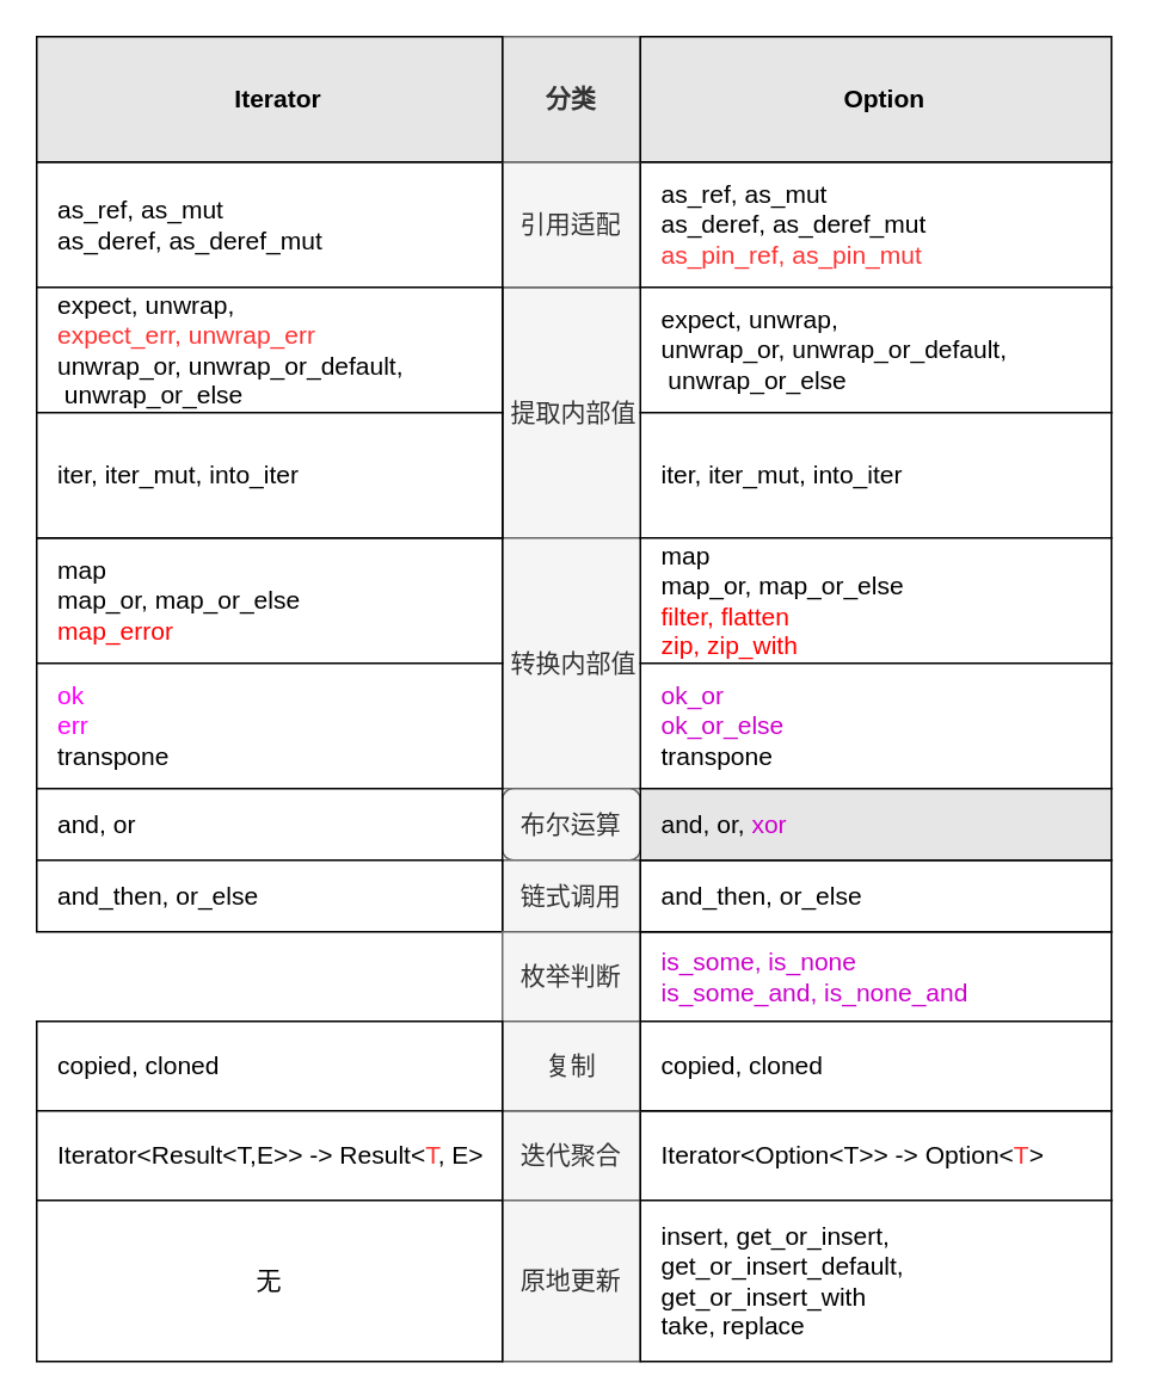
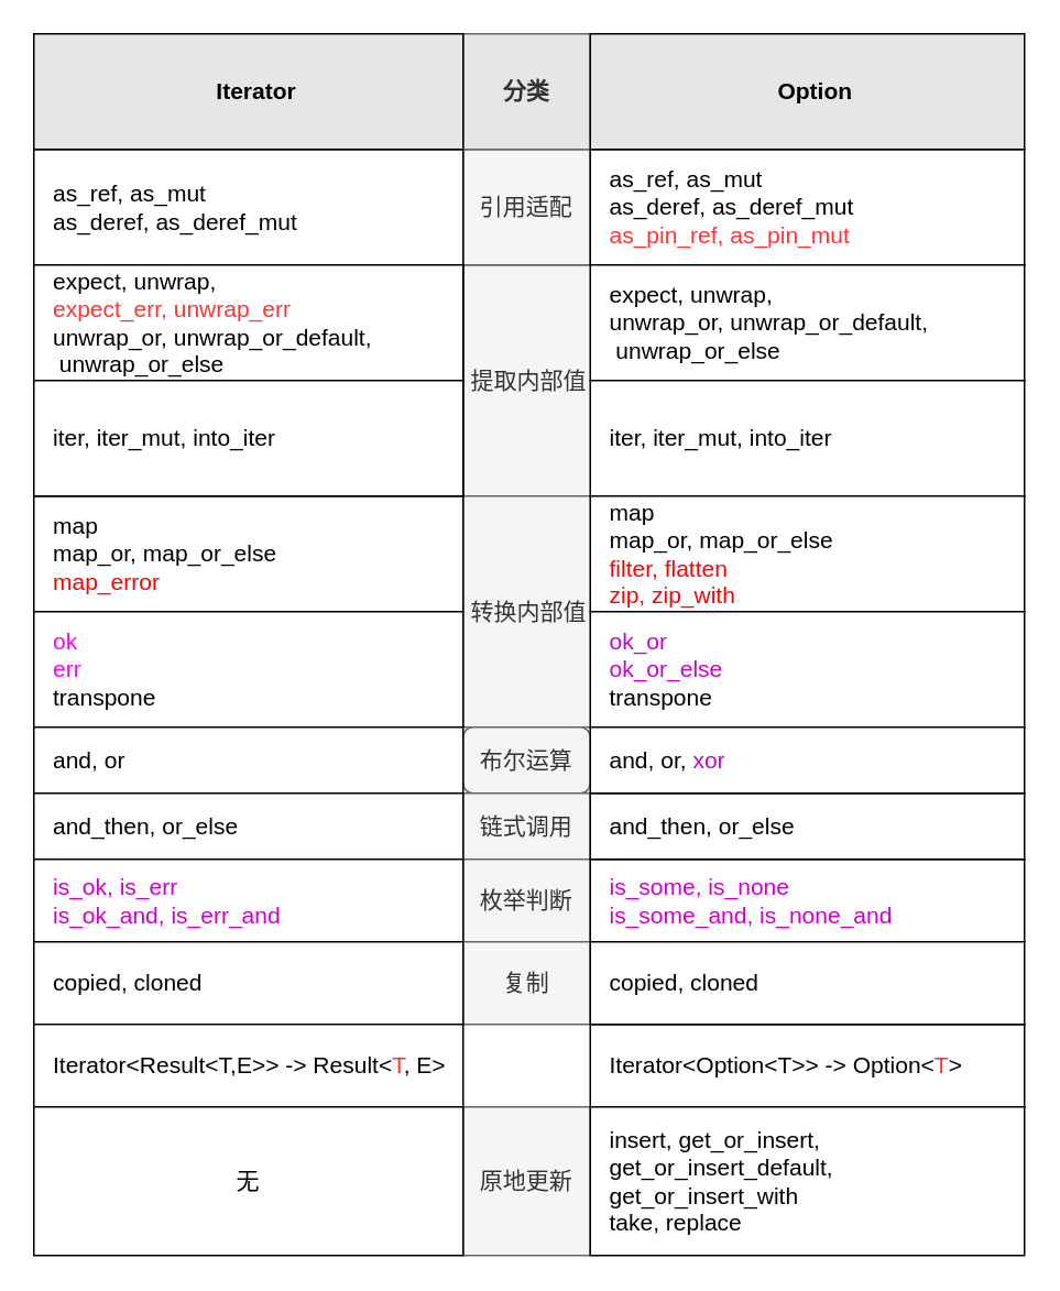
  <mxCell id="0" />
  <mxCell id="1" parent="0" />
  <mxCell id="2" value="提取内部值" style="rounded=0;whiteSpace=wrap;html=1;fontSize=14;fillColor=#f5f5f5;strokeColor=#666666;fontColor=#333333;" parent="1" vertex="1"><mxGeometry x="280" y="160" width="80" height="140" as="geometry" /></mxCell>
  <mxCell id="3" value="引用适配" style="rounded=0;whiteSpace=wrap;html=1;fontSize=14;fillColor=#f5f5f5;strokeColor=#666666;fontColor=#333333;" parent="1" vertex="1"><mxGeometry x="280" y="90" width="77" height="70" as="geometry" /></mxCell>
  <mxCell id="4" value="转换内部值" style="rounded=0;whiteSpace=wrap;html=1;fontSize=14;fillColor=#f5f5f5;strokeColor=#666666;fontColor=#333333;" parent="1" vertex="1"><mxGeometry x="280" y="300" width="80" height="140" as="geometry" /></mxCell>
  <mxCell id="5" value="布尔运算" style="whiteSpace=wrap;html=1;fontSize=14;fillColor=#f5f5f5;strokeColor=#666666;fontColor=#333333;rounded=1;" parent="1" vertex="1"><mxGeometry x="280" y="440" width="77" height="40" as="geometry" /></mxCell>
  <mxCell id="6" value="链式调用" style="rounded=0;whiteSpace=wrap;html=1;fontSize=14;fillColor=#f5f5f5;strokeColor=#666666;fontColor=#333333;" parent="1" vertex="1"><mxGeometry x="280" y="480" width="77" height="40" as="geometry" /></mxCell>
- <mxCell id="7" value="迭代聚合" style="rounded=0;whiteSpace=wrap;html=1;fontSize=14;fillColor=#f5f5f5;strokeColor=#666666;fontColor=#333333;" parent="1" vertex="1"><mxGeometry x="280" y="620" width="77" height="50" as="geometry" /></mxCell>
  <mxCell id="8" value="expect, unwrap,&lt;br style=&quot;font-size: 14px;&quot;&gt;&lt;font color=&quot;#ff3333&quot; style=&quot;font-size: 14px;&quot;&gt;expect_err, unwrap_err&lt;br style=&quot;font-size: 14px;&quot;&gt;&lt;/font&gt;unwrap_or, unwrap_or_default,&lt;br style=&quot;font-size: 14px;&quot;&gt;&amp;nbsp;unwrap_or_else" style="whiteSpace=wrap;html=1;rounded=0;align=left;spacingLeft=10;fontSize=14;" parent="1" vertex="1"><mxGeometry x="20" y="160" width="260" height="70" as="geometry" /></mxCell>
  <mxCell id="9" value="iter, iter_mut, into_iter" style="whiteSpace=wrap;html=1;rounded=0;align=left;spacingTop=0;spacingLeft=10;fontSize=14;" parent="1" vertex="1"><mxGeometry x="20" y="230" width="260" height="70" as="geometry" /></mxCell>
  <mxCell id="10" value="map&lt;br style=&quot;font-size: 14px;&quot;&gt;map_or, map_or_else&lt;br style=&quot;font-size: 14px;&quot;&gt;&lt;font color=&quot;#ff0000&quot; style=&quot;font-size: 14px;&quot;&gt;map_error&lt;/font&gt;" style="whiteSpace=wrap;html=1;fontSize=14;rounded=0;align=left;spacingLeft=10;" parent="1" vertex="1"><mxGeometry x="20" y="300" width="260" height="70" as="geometry" /></mxCell>
  <mxCell id="11" value="&lt;font color=&quot;#ff00ff&quot; style=&quot;font-size: 14px;&quot;&gt;ok&lt;br style=&quot;font-size: 14px;&quot;&gt;err&lt;/font&gt;&lt;br style=&quot;font-size: 14px;&quot;&gt;transpone" style="whiteSpace=wrap;html=1;fontSize=14;rounded=0;align=left;spacingLeft=10;" parent="1" vertex="1"><mxGeometry x="20" y="370" width="260" height="70" as="geometry" /></mxCell>
  <mxCell id="12" value="and, or" style="whiteSpace=wrap;html=1;fontSize=14;rounded=0;align=left;spacingLeft=10;" parent="1" vertex="1"><mxGeometry x="20" y="440" width="260" height="40" as="geometry" /></mxCell>
  <mxCell id="13" value="and_then, or_else" style="whiteSpace=wrap;html=1;fontSize=14;rounded=0;align=left;spacingLeft=10;" parent="1" vertex="1"><mxGeometry x="20" y="480" width="260" height="40" as="geometry" /></mxCell>
  <mxCell id="14" value="as_ref, as_mut&lt;br style=&quot;font-size: 14px;&quot;&gt;as_deref, as_deref_mut" style="whiteSpace=wrap;html=1;fontSize=14;rounded=0;align=left;spacingLeft=10;" parent="1" vertex="1"><mxGeometry x="20" y="90" width="260" height="70" as="geometry" /></mxCell>
  <mxCell id="15" value="枚举判断" style="rounded=0;whiteSpace=wrap;html=1;fontSize=14;fillColor=#f5f5f5;strokeColor=#666666;fontColor=#333333;" parent="1" vertex="1"><mxGeometry x="280" y="520" width="77" height="50" as="geometry" /></mxCell>
+ <mxCell id="16" value="&lt;font color=&quot;#cc00cc&quot; style=&quot;font-size: 14px;&quot;&gt;is_ok, is_err&lt;br style=&quot;font-size: 14px;&quot;&gt;is_ok_and, is_err_and&lt;/font&gt;" style="whiteSpace=wrap;html=1;fontSize=14;rounded=0;align=left;spacingLeft=10;" parent="1" vertex="1"><mxGeometry x="20" y="520" width="260" height="50" as="geometry" /></mxCell>
  <mxCell id="17" value="as_ref, as_mut&lt;br style=&quot;font-size: 14px;&quot;&gt;as_deref, as_deref_mut&lt;br style=&quot;font-size: 14px;&quot;&gt;&lt;font color=&quot;#ff3333&quot; style=&quot;font-size: 14px;&quot;&gt;as_pin_ref, as_pin_mut&lt;/font&gt;" style="whiteSpace=wrap;html=1;fontSize=14;rounded=0;align=left;spacingLeft=10;" vertex="1" parent="1"><mxGeometry x="357" y="90" width="263" height="70" as="geometry" /></mxCell>
  <mxCell id="18" value="expect, unwrap,&lt;br style=&quot;font-size: 14px;&quot;&gt;unwrap_or, unwrap_or_default,&lt;br style=&quot;font-size: 14px;&quot;&gt;&amp;nbsp;unwrap_or_else" style="whiteSpace=wrap;html=1;rounded=0;align=left;spacingLeft=10;fontSize=14;" vertex="1" parent="1"><mxGeometry x="357" y="160" width="263" height="70" as="geometry" /></mxCell>
  <mxCell id="19" value="iter, iter_mut, into_iter" style="whiteSpace=wrap;html=1;rounded=0;align=left;spacingTop=0;spacingLeft=10;fontSize=14;" vertex="1" parent="1"><mxGeometry x="357" y="230" width="263" height="70" as="geometry" /></mxCell>
  <mxCell id="20" value="map&lt;br style=&quot;font-size: 14px;&quot;&gt;map_or, map_or_else&lt;br style=&quot;font-size: 14px;&quot;&gt;&lt;font color=&quot;#ff0000&quot; style=&quot;font-size: 14px;&quot;&gt;filter, flatten&lt;br style=&quot;font-size: 14px;&quot;&gt;zip, zip_with&lt;br style=&quot;font-size: 14px;&quot;&gt;&lt;/font&gt;" style="whiteSpace=wrap;html=1;fontSize=14;rounded=0;align=left;spacingLeft=10;" vertex="1" parent="1"><mxGeometry x="357" y="300" width="263" height="70" as="geometry" /></mxCell>
  <mxCell id="21" value="&lt;font color=&quot;#cc00cc&quot; style=&quot;font-size: 14px;&quot;&gt;ok_or&lt;br style=&quot;font-size: 14px;&quot;&gt;ok_or_else&lt;/font&gt;&lt;br style=&quot;font-size: 14px;&quot;&gt;transpone" style="whiteSpace=wrap;html=1;fontSize=14;rounded=0;align=left;spacingLeft=10;" vertex="1" parent="1"><mxGeometry x="357" y="370" width="263" height="70" as="geometry" /></mxCell>
  <mxCell id="22" value="Iterator&amp;lt;Option&amp;lt;T&amp;gt;&amp;gt; -&amp;gt; Option&amp;lt;&lt;font color=&quot;#ff3333&quot; style=&quot;font-size: 14px;&quot;&gt;T&lt;/font&gt;&amp;gt;" style="whiteSpace=wrap;html=1;fontSize=14;rounded=0;align=left;spacingLeft=10;" vertex="1" parent="1"><mxGeometry x="357" y="620" width="263" height="50" as="geometry" /></mxCell>
  <mxCell id="23" value="&lt;font color=&quot;#cc00cc&quot; style=&quot;font-size: 14px;&quot;&gt;is_some, is_none&lt;br style=&quot;font-size: 14px;&quot;&gt;is_some_and, is_none_and&lt;/font&gt;" style="whiteSpace=wrap;html=1;fontSize=14;rounded=0;align=left;spacingLeft=10;" vertex="1" parent="1"><mxGeometry x="357" y="520" width="263" height="50" as="geometry" /></mxCell>
  <mxCell id="24" value="分类" style="rounded=0;whiteSpace=wrap;html=1;fontSize=14;fillColor=#E6E6E6;strokeColor=#666666;fontColor=#333333;align=center;fontStyle=1" vertex="1" parent="1"><mxGeometry x="280" y="20" width="77" height="70" as="geometry" /></mxCell>
  <mxCell id="25" value="Iterator" style="whiteSpace=wrap;html=1;fontSize=14;rounded=0;align=center;spacingLeft=10;fillColor=#E6E6E6;fontStyle=1" vertex="1" parent="1"><mxGeometry x="20" y="20" width="260" height="70" as="geometry" /></mxCell>
  <mxCell id="26" value="Option" style="whiteSpace=wrap;html=1;fontSize=14;rounded=0;align=center;spacingLeft=10;fillColor=#E6E6E6;fontStyle=1" vertex="1" parent="1"><mxGeometry x="357" y="20" width="263" height="70" as="geometry" /></mxCell>
  <mxCell id="27" value="and_then, or_else" style="whiteSpace=wrap;html=1;fontSize=14;rounded=0;align=left;spacingLeft=10;" vertex="1" parent="1"><mxGeometry x="357" y="480" width="263" height="40" as="geometry" /></mxCell>
  <mxCell id="28" value="expect, unwrap,&lt;br style=&quot;font-size: 14px;&quot;&gt;&lt;font color=&quot;#ff3333&quot; style=&quot;font-size: 14px;&quot;&gt;expect_err, unwrap_err&lt;br style=&quot;font-size: 14px;&quot;&gt;&lt;/font&gt;unwrap_or, unwrap_or_default,&lt;br style=&quot;font-size: 14px;&quot;&gt;&amp;nbsp;unwrap_or_else" style="whiteSpace=wrap;html=1;rounded=0;align=left;spacingLeft=10;fontSize=14;" vertex="1" parent="1"><mxGeometry x="20" y="160" width="260" height="70" as="geometry" /></mxCell>
  <mxCell id="29" value="iter, iter_mut, into_iter" style="whiteSpace=wrap;html=1;rounded=0;align=left;spacingTop=0;spacingLeft=10;fontSize=14;" vertex="1" parent="1"><mxGeometry x="20" y="230" width="260" height="70" as="geometry" /></mxCell>
- <mxCell id="30" value="and, or,&lt;font color=&quot;#cc00cc&quot; style=&quot;font-size: 14px;&quot;&gt; xor&lt;/font&gt;" style="whiteSpace=wrap;html=1;fontSize=14;rounded=0;align=left;spacingLeft=10;fillColor=#e6e6e6;" vertex="1" parent="1"><mxGeometry x="357" y="440" width="263" height="40" as="geometry" /></mxCell>
+ <mxCell id="30" value="and, or,&lt;font color=&quot;#cc00cc&quot; style=&quot;font-size: 14px;&quot;&gt; xor&lt;/font&gt;" style="whiteSpace=wrap;html=1;fontSize=14;rounded=0;align=left;spacingLeft=10;" vertex="1" parent="1"><mxGeometry x="357" y="440" width="263" height="40" as="geometry" /></mxCell>
  <mxCell id="31" value="复制" style="rounded=0;whiteSpace=wrap;html=1;fontSize=14;fillColor=#f5f5f5;strokeColor=#666666;fontColor=#333333;" vertex="1" parent="1"><mxGeometry x="280" y="570" width="77" height="50" as="geometry" /></mxCell>
  <mxCell id="32" value="&lt;font style=&quot;font-size: 14px;&quot;&gt;copied, cloned&lt;/font&gt;" style="whiteSpace=wrap;html=1;fontSize=14;rounded=0;align=left;spacingLeft=10;fontColor=#000000;" vertex="1" parent="1"><mxGeometry x="20" y="570" width="260" height="50" as="geometry" /></mxCell>
  <mxCell id="33" value="Iterator&amp;lt;Result&amp;lt;T,E&amp;gt;&amp;gt; -&amp;gt; Result&amp;lt;&lt;font style=&quot;border-color: var(--border-color); font-size: 14px;&quot; color=&quot;#ff3333&quot;&gt;T&lt;/font&gt;&lt;span style=&quot;font-size: 14px;&quot;&gt;, E&amp;gt;&lt;/span&gt;" style="rounded=0;whiteSpace=wrap;html=1;align=left;spacingLeft=10;fontSize=14;" vertex="1" parent="1"><mxGeometry x="20" y="620" width="260" height="50" as="geometry" /></mxCell>
  <mxCell id="34" value="&lt;font style=&quot;font-size: 14px;&quot;&gt;copied, cloned&lt;/font&gt;" style="whiteSpace=wrap;html=1;fontSize=14;rounded=0;align=left;spacingLeft=10;fontColor=#000000;" vertex="1" parent="1"><mxGeometry x="357" y="570" width="263" height="50" as="geometry" /></mxCell>
  <mxCell id="35" value="原地更新" style="rounded=0;whiteSpace=wrap;html=1;fontSize=14;fillColor=#f5f5f5;strokeColor=#666666;fontColor=#333333;" vertex="1" parent="1"><mxGeometry x="280" y="670" width="77" height="90" as="geometry" /></mxCell>
  <mxCell id="36" value="insert, get_or_insert, &lt;br style=&quot;font-size: 14px;&quot;&gt;get_or_insert_default, get_or_insert_with&lt;br style=&quot;font-size: 14px;&quot;&gt;take, replace" style="whiteSpace=wrap;html=1;fontSize=14;rounded=0;align=left;spacingLeft=10;" vertex="1" parent="1"><mxGeometry x="357" y="670" width="263" height="90" as="geometry" /></mxCell>
  <mxCell id="37" value="无" style="rounded=0;whiteSpace=wrap;html=1;fontSize=14;" vertex="1" parent="1"><mxGeometry x="20" y="670" width="260" height="90" as="geometry" /></mxCell>
